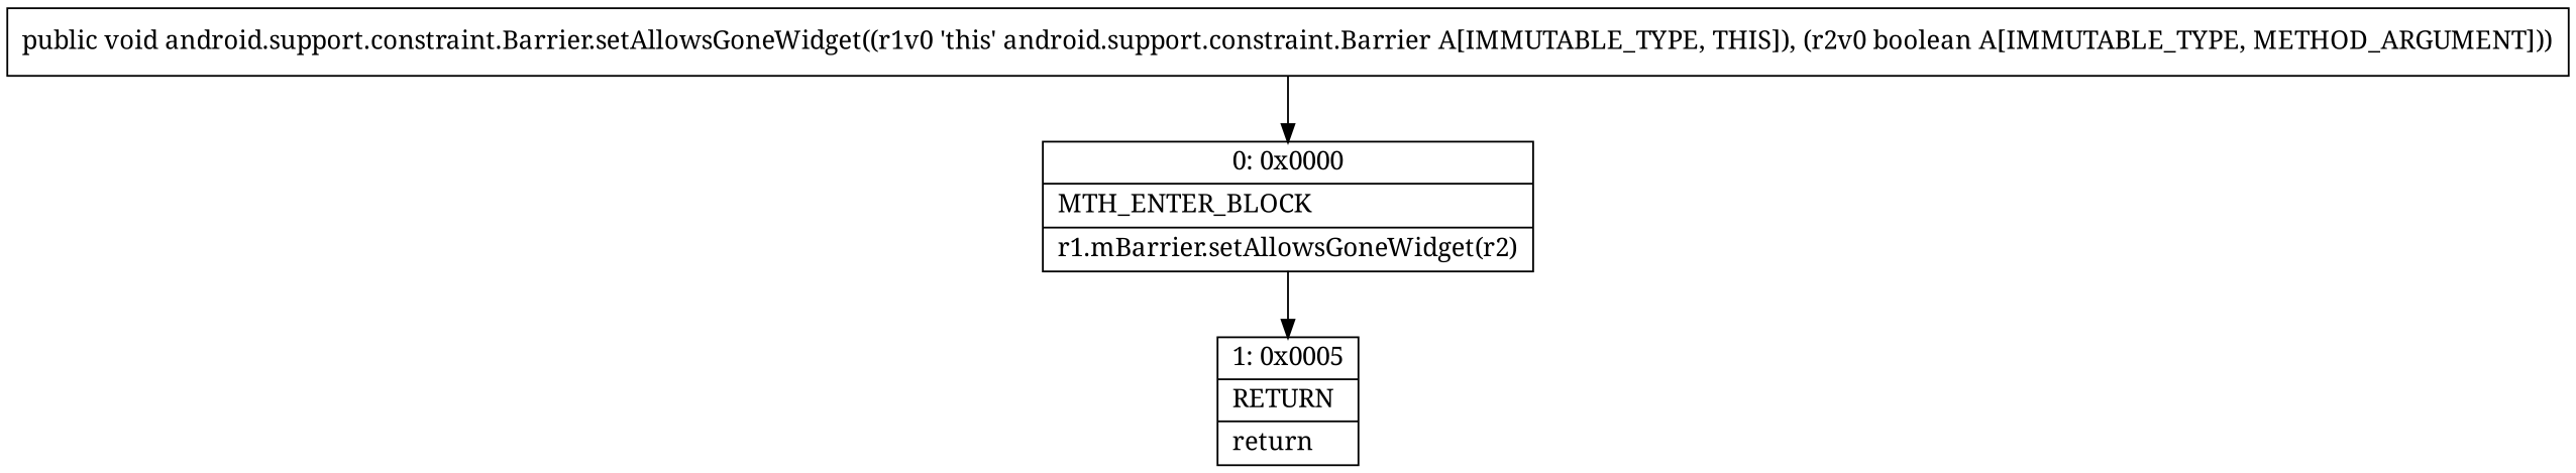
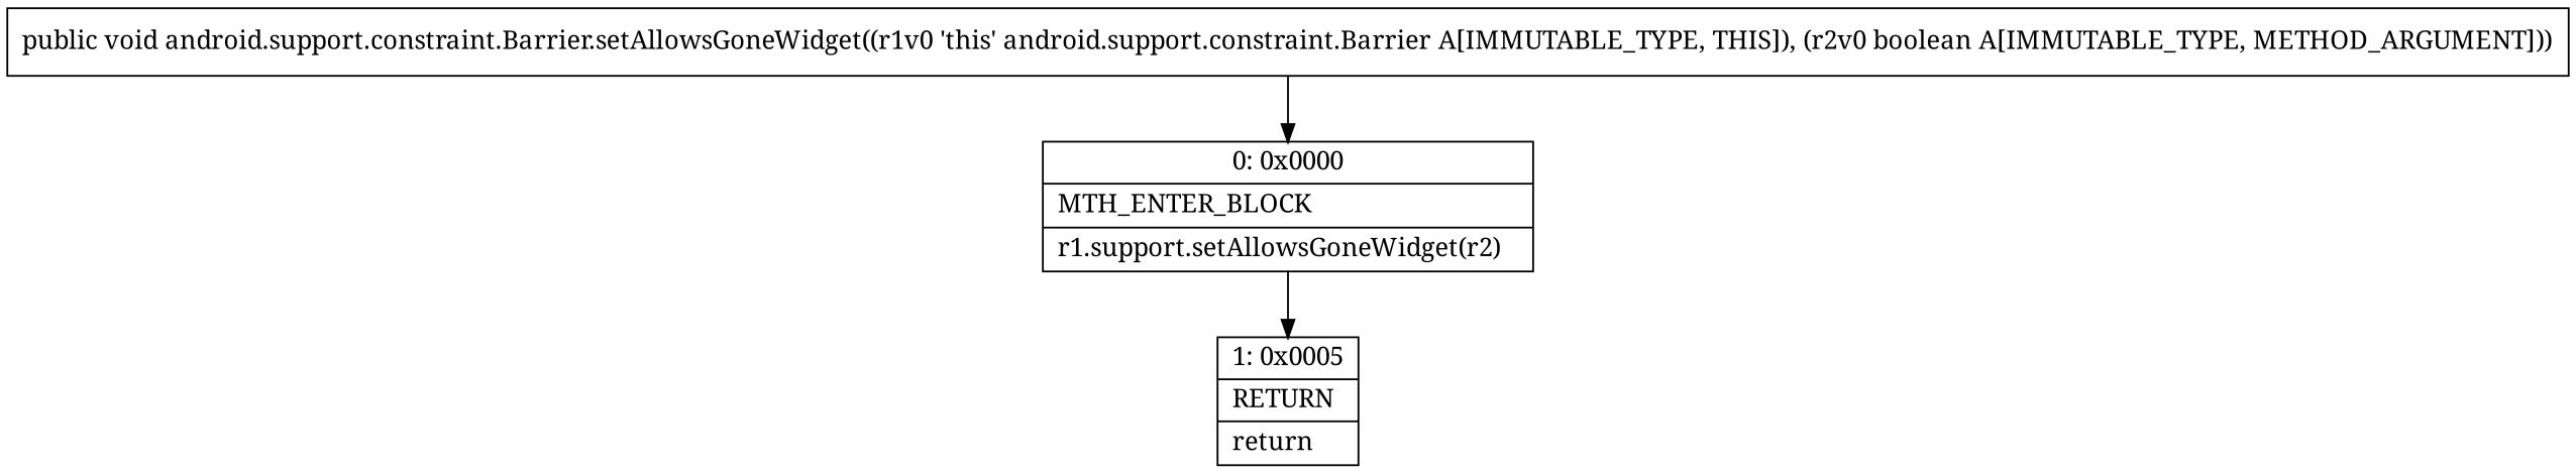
  digraph {
    fontname="Noto Serif"
    node [shape=record fontname="Noto Serif"]
    edge [fontname="Noto Serif"]
-   n1 [label="{0\:\ 0x0000|MTH_ENTER_BLOCK\l|r1.mBarrier.setAllowsGoneWidget(r2)\l}"]
+   n1 [label="{0\:\ 0x0000|MTH_ENTER_BLOCK\l|r1.support.setAllowsGoneWidget(r2)\l}"]
    n2 [label="{1\:\ 0x0005|RETURN\l|return\l}"]
    n3 [label="{public void android.support.constraint.Barrier.setAllowsGoneWidget((r1v0 'this' android.support.constraint.Barrier A[IMMUTABLE_TYPE, THIS]), (r2v0 boolean A[IMMUTABLE_TYPE, METHOD_ARGUMENT])) }"]
    n1 -> n2
    n3 -> n1
  }
